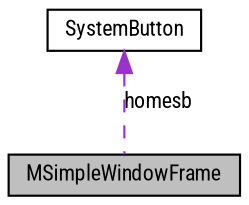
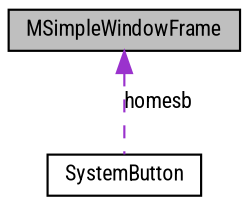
  digraph {
    fontname="Roboto Condensed"
    node [color=black fontname="Roboto Condensed" fontsize=10 shape=record style=filled]
    n1 [fillcolor=grey75 fontcolor=black height=0.2 label=MSimpleWindowFrame width=0.4]
    n2 [fillcolor=white height=0.2 label=SystemButton width=0.4]
-   n2 -> n1 [color=darkorchid3 dir=back fontname="Roboto Condensed" fontsize=10 label=homesb labelfontname="FreeSans.ttf" labelfontsize=10 style=dashed]
+   n1 -> n2 [color=darkorchid3 dir=back fontname="Roboto Condensed" fontsize=10 label=homesb labelfontname="FreeSans.ttf" labelfontsize=10 style=dashed]
  }
